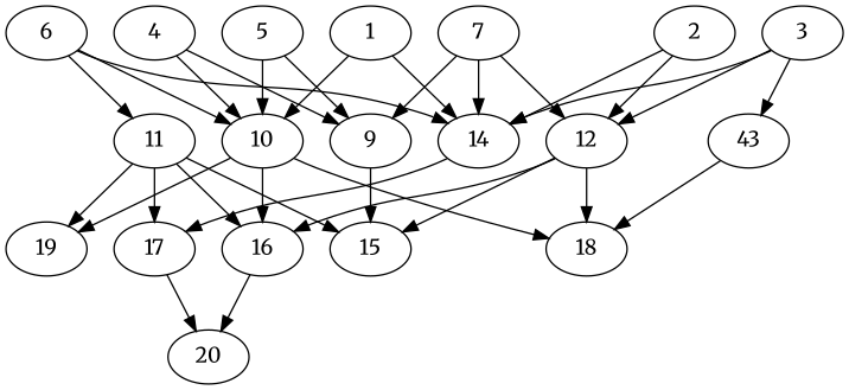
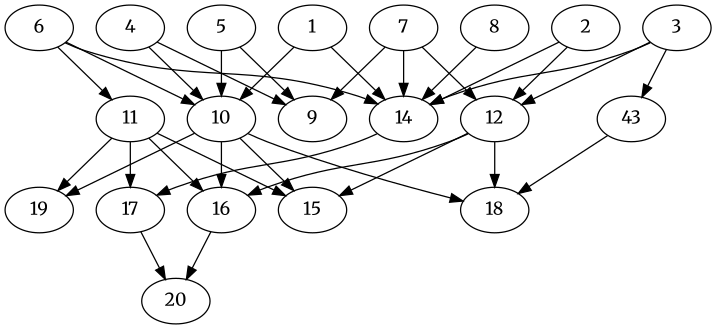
  digraph {
    fontname=Merriweather
    node [alpha=0.16 fontname=Merriweather]
    edge [fontname=Merriweather]
    1 [alpha=0.15 expect_size=25633792]
    10 [alpha=0.01 expect_size=10166272]
    14 [expect_size=8004608]
    16 [alpha=0.09 expect_size=7713792]
    18 [alpha=0.14 expect_size=38295552]
    19 [expect_size=48679936]
    17 [alpha=0.03 expect_size=31421440]
    20 [alpha=0.10 expect_size=35701760]
    2 [alpha=0.11 expect_size=37180416]
    12 [alpha=0.02 expect_size=39731200]
    15 [alpha=0.14 expect_size=5752832]
    3 [expect_size=5358592]
    n13 [alpha=0.13 expect_size=17686528 label=43]
    4 [alpha=0.19 expect_size=30320640]
    9 [alpha=0.14 expect_size=17173504]
    5 [alpha=0.01 expect_size=24806400]
    6 [alpha=0.10 expect_size=26900480]
    11 [alpha=0.03 expect_size=50688000]
    7 [alpha=0.03 expect_size=32876544]
+   8 [alpha=0.04 expect_size=22245376]
    1 -> 10
    1 -> 14
    10 -> 16
    10 -> 18
    10 -> 19
    14 -> 17
    16 -> 20
    17 -> 20
    2 -> 14
    2 -> 12
    12 -> 16
    12 -> 18
    12 -> 15
    3 -> 14
    3 -> 12
    3 -> n13
    n13 -> 18
    4 -> 10
    4 -> 9
-   9 -> 15
+   10 -> 15
    5 -> 10
    5 -> 9
    6 -> 10
    6 -> 14
    6 -> 11
    11 -> 16
    11 -> 19
    11 -> 17
    11 -> 15
    7 -> 14
    7 -> 12
    7 -> 9
+   8 -> 14
  }
